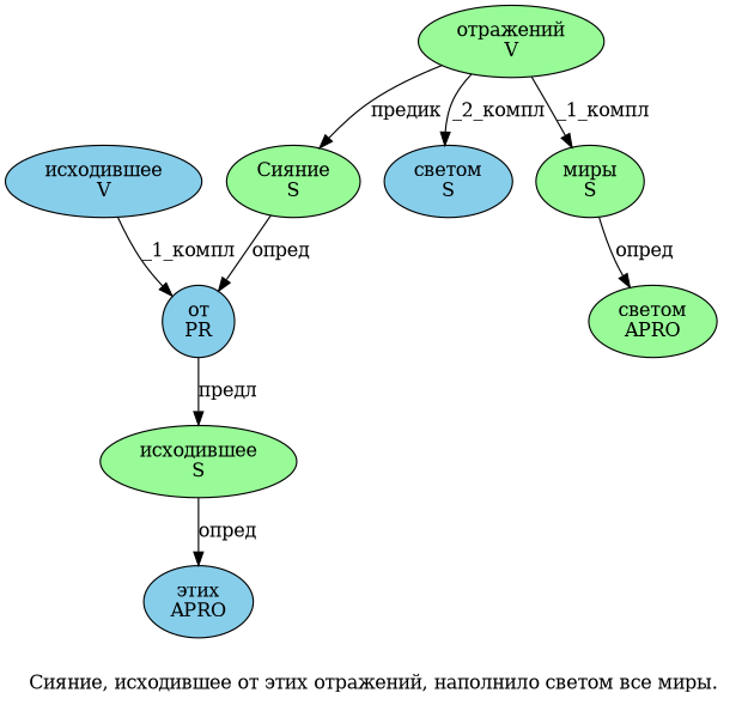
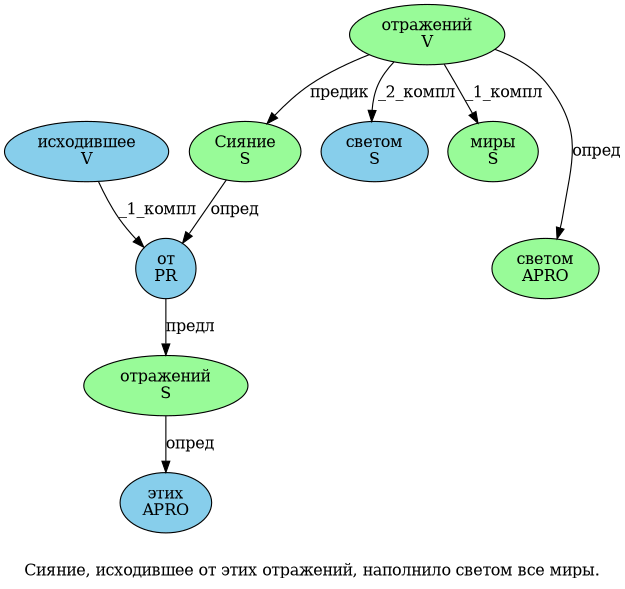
  digraph {
    label="Сияние, исходившее от этих отражений, наполнило светом все миры."
    node [fillcolor=palegreen penwidth=1 shape=ellipse style=filled]
    n1 [label="Сияние\nS"]
    n2 [fillcolor=skyblue label="от\nPR"]
    n3 [fillcolor=skyblue label="исходившее\nV"]
-   n4 [label="исходившее\nS"]
+   n4 [label="отражений\nS"]
    n5 [fillcolor=skyblue label="этих\nAPRO"]
    n6 [label="отражений\nV"]
    n7 [fillcolor=skyblue label="светом\nS"]
    n8 [label="миры\nS"]
    n9 [label="светом\nAPRO"]
    n1 -> n2 [label="опред"]
    n2 -> n4 [label="предл"]
    n3 -> n2 [label="_1_компл"]
    n4 -> n5 [label="опред"]
    n6 -> n1 [label="предик"]
    n6 -> n7 [label="_2_компл"]
    n6 -> n8 [label="_1_компл"]
-   n8 -> n9 [label="опред"]
+   n6 -> n9 [label="опред"]
  }
